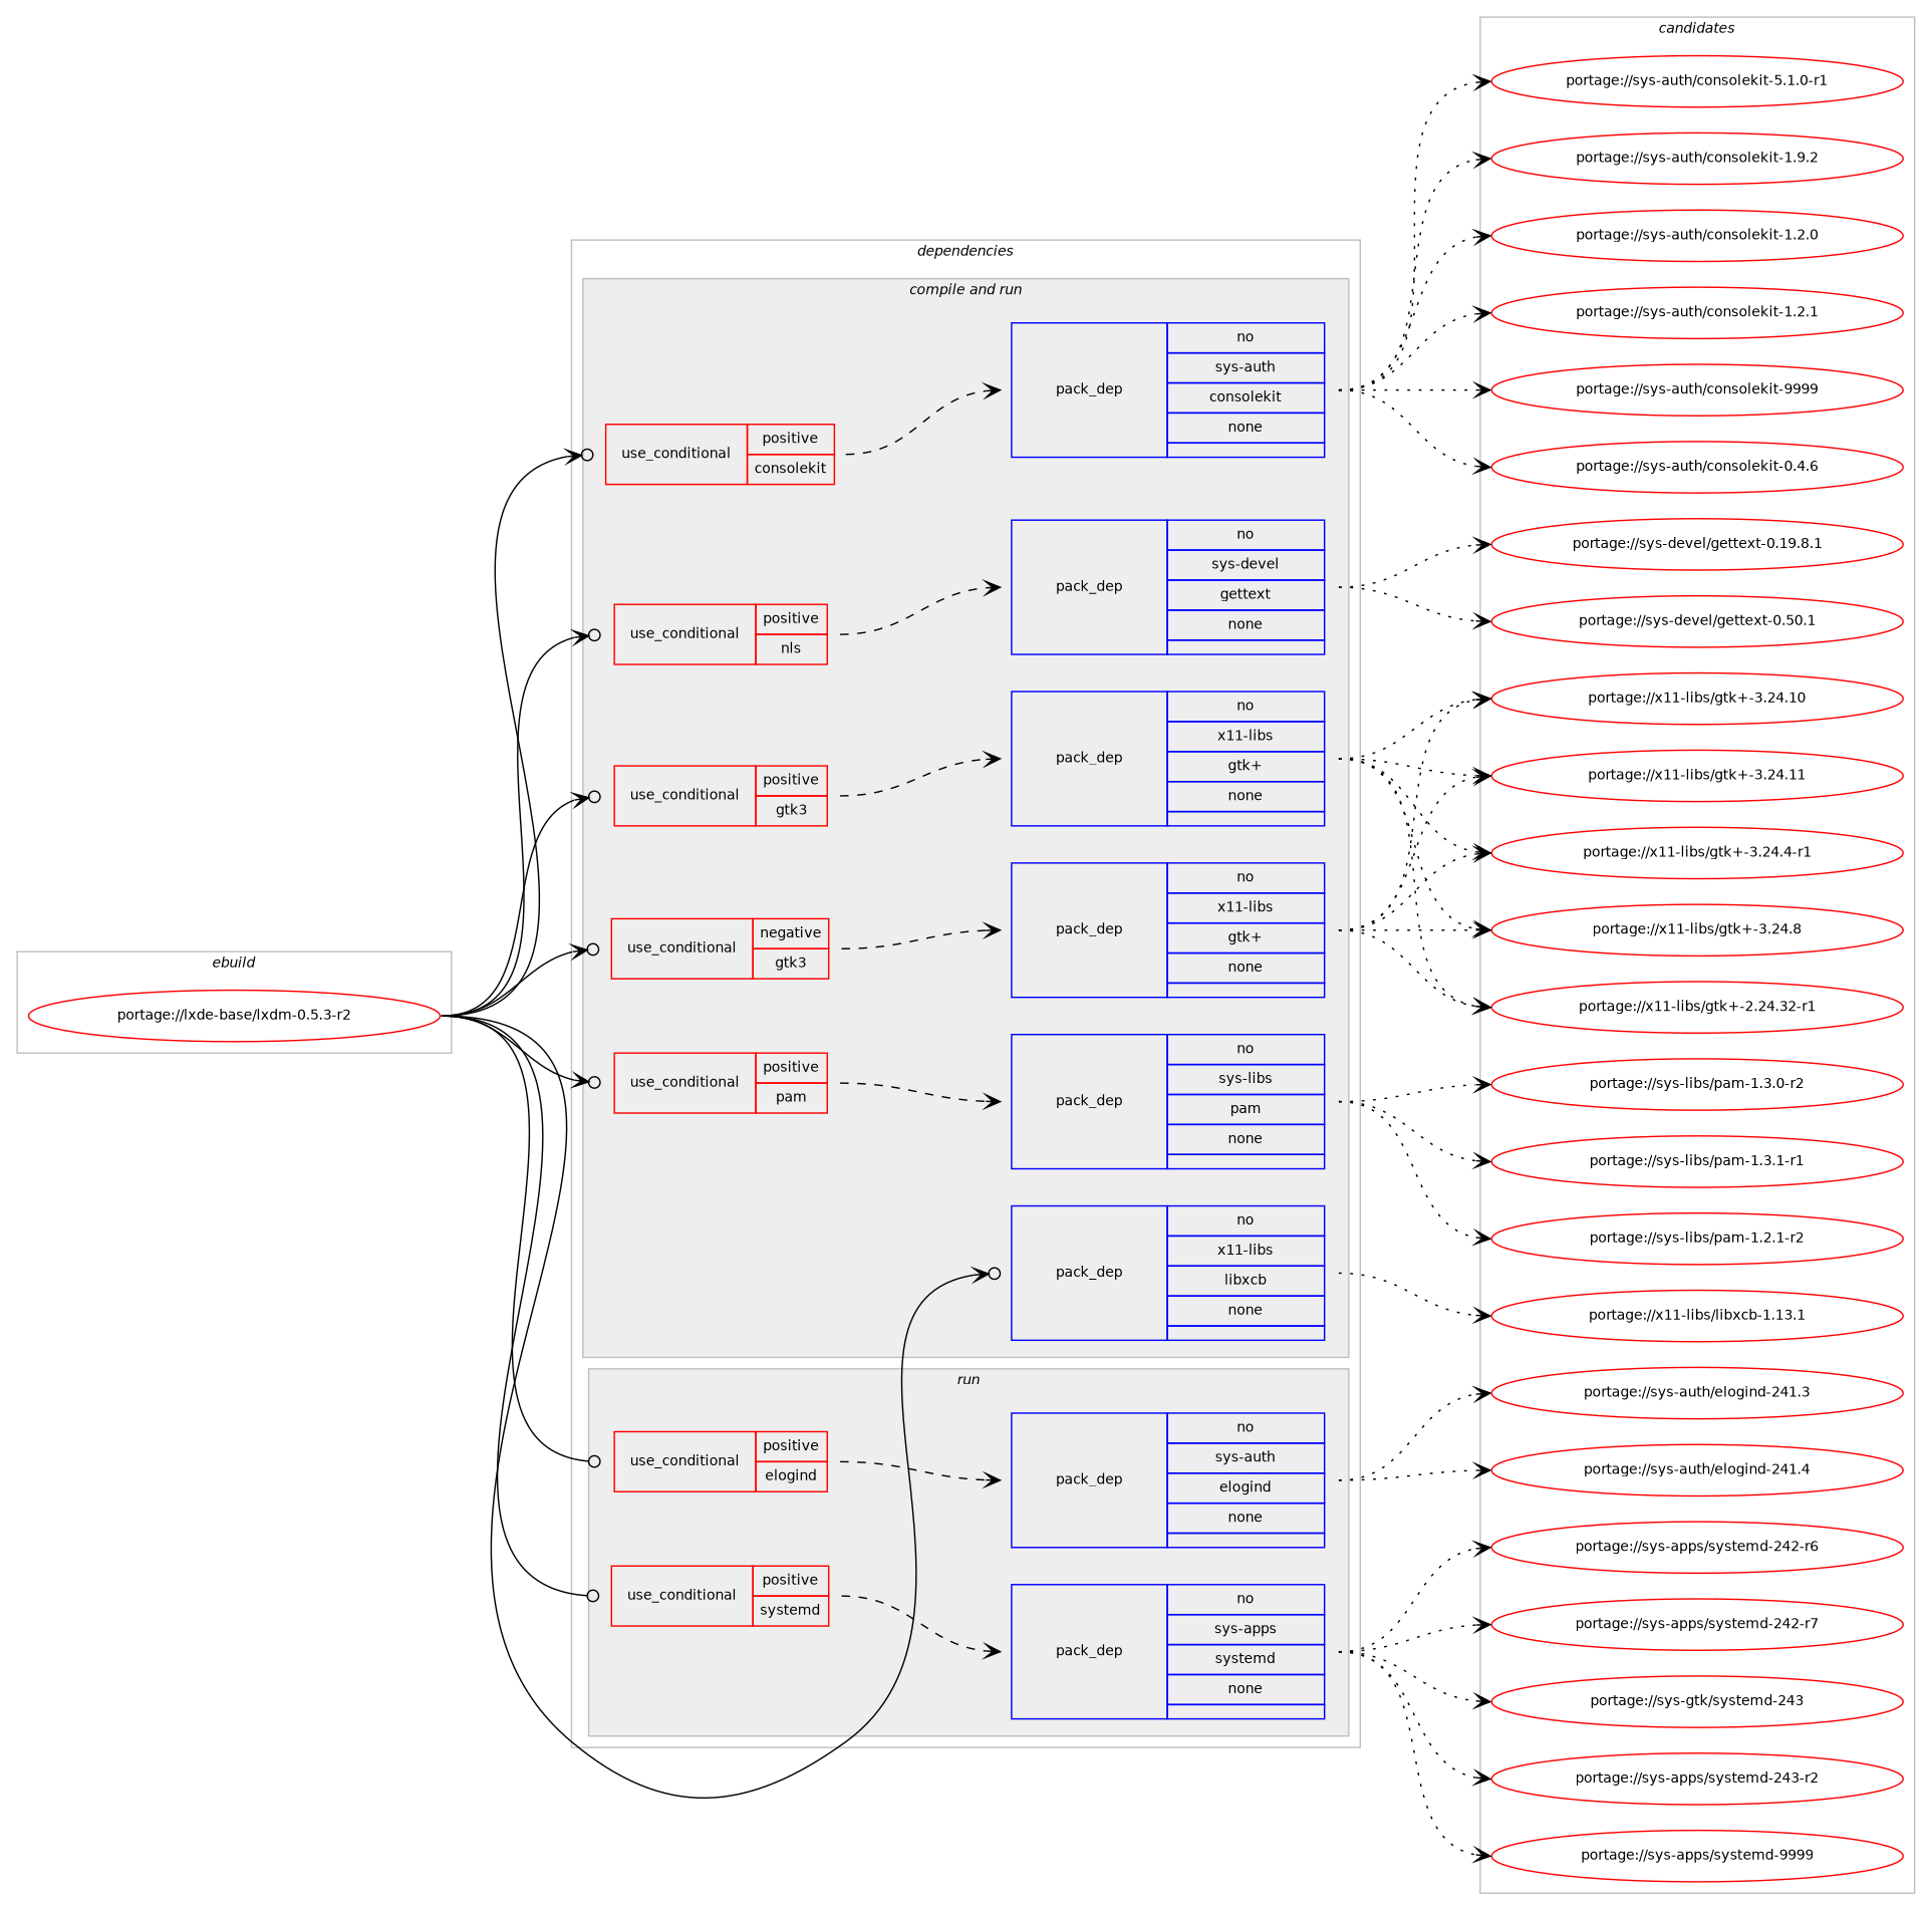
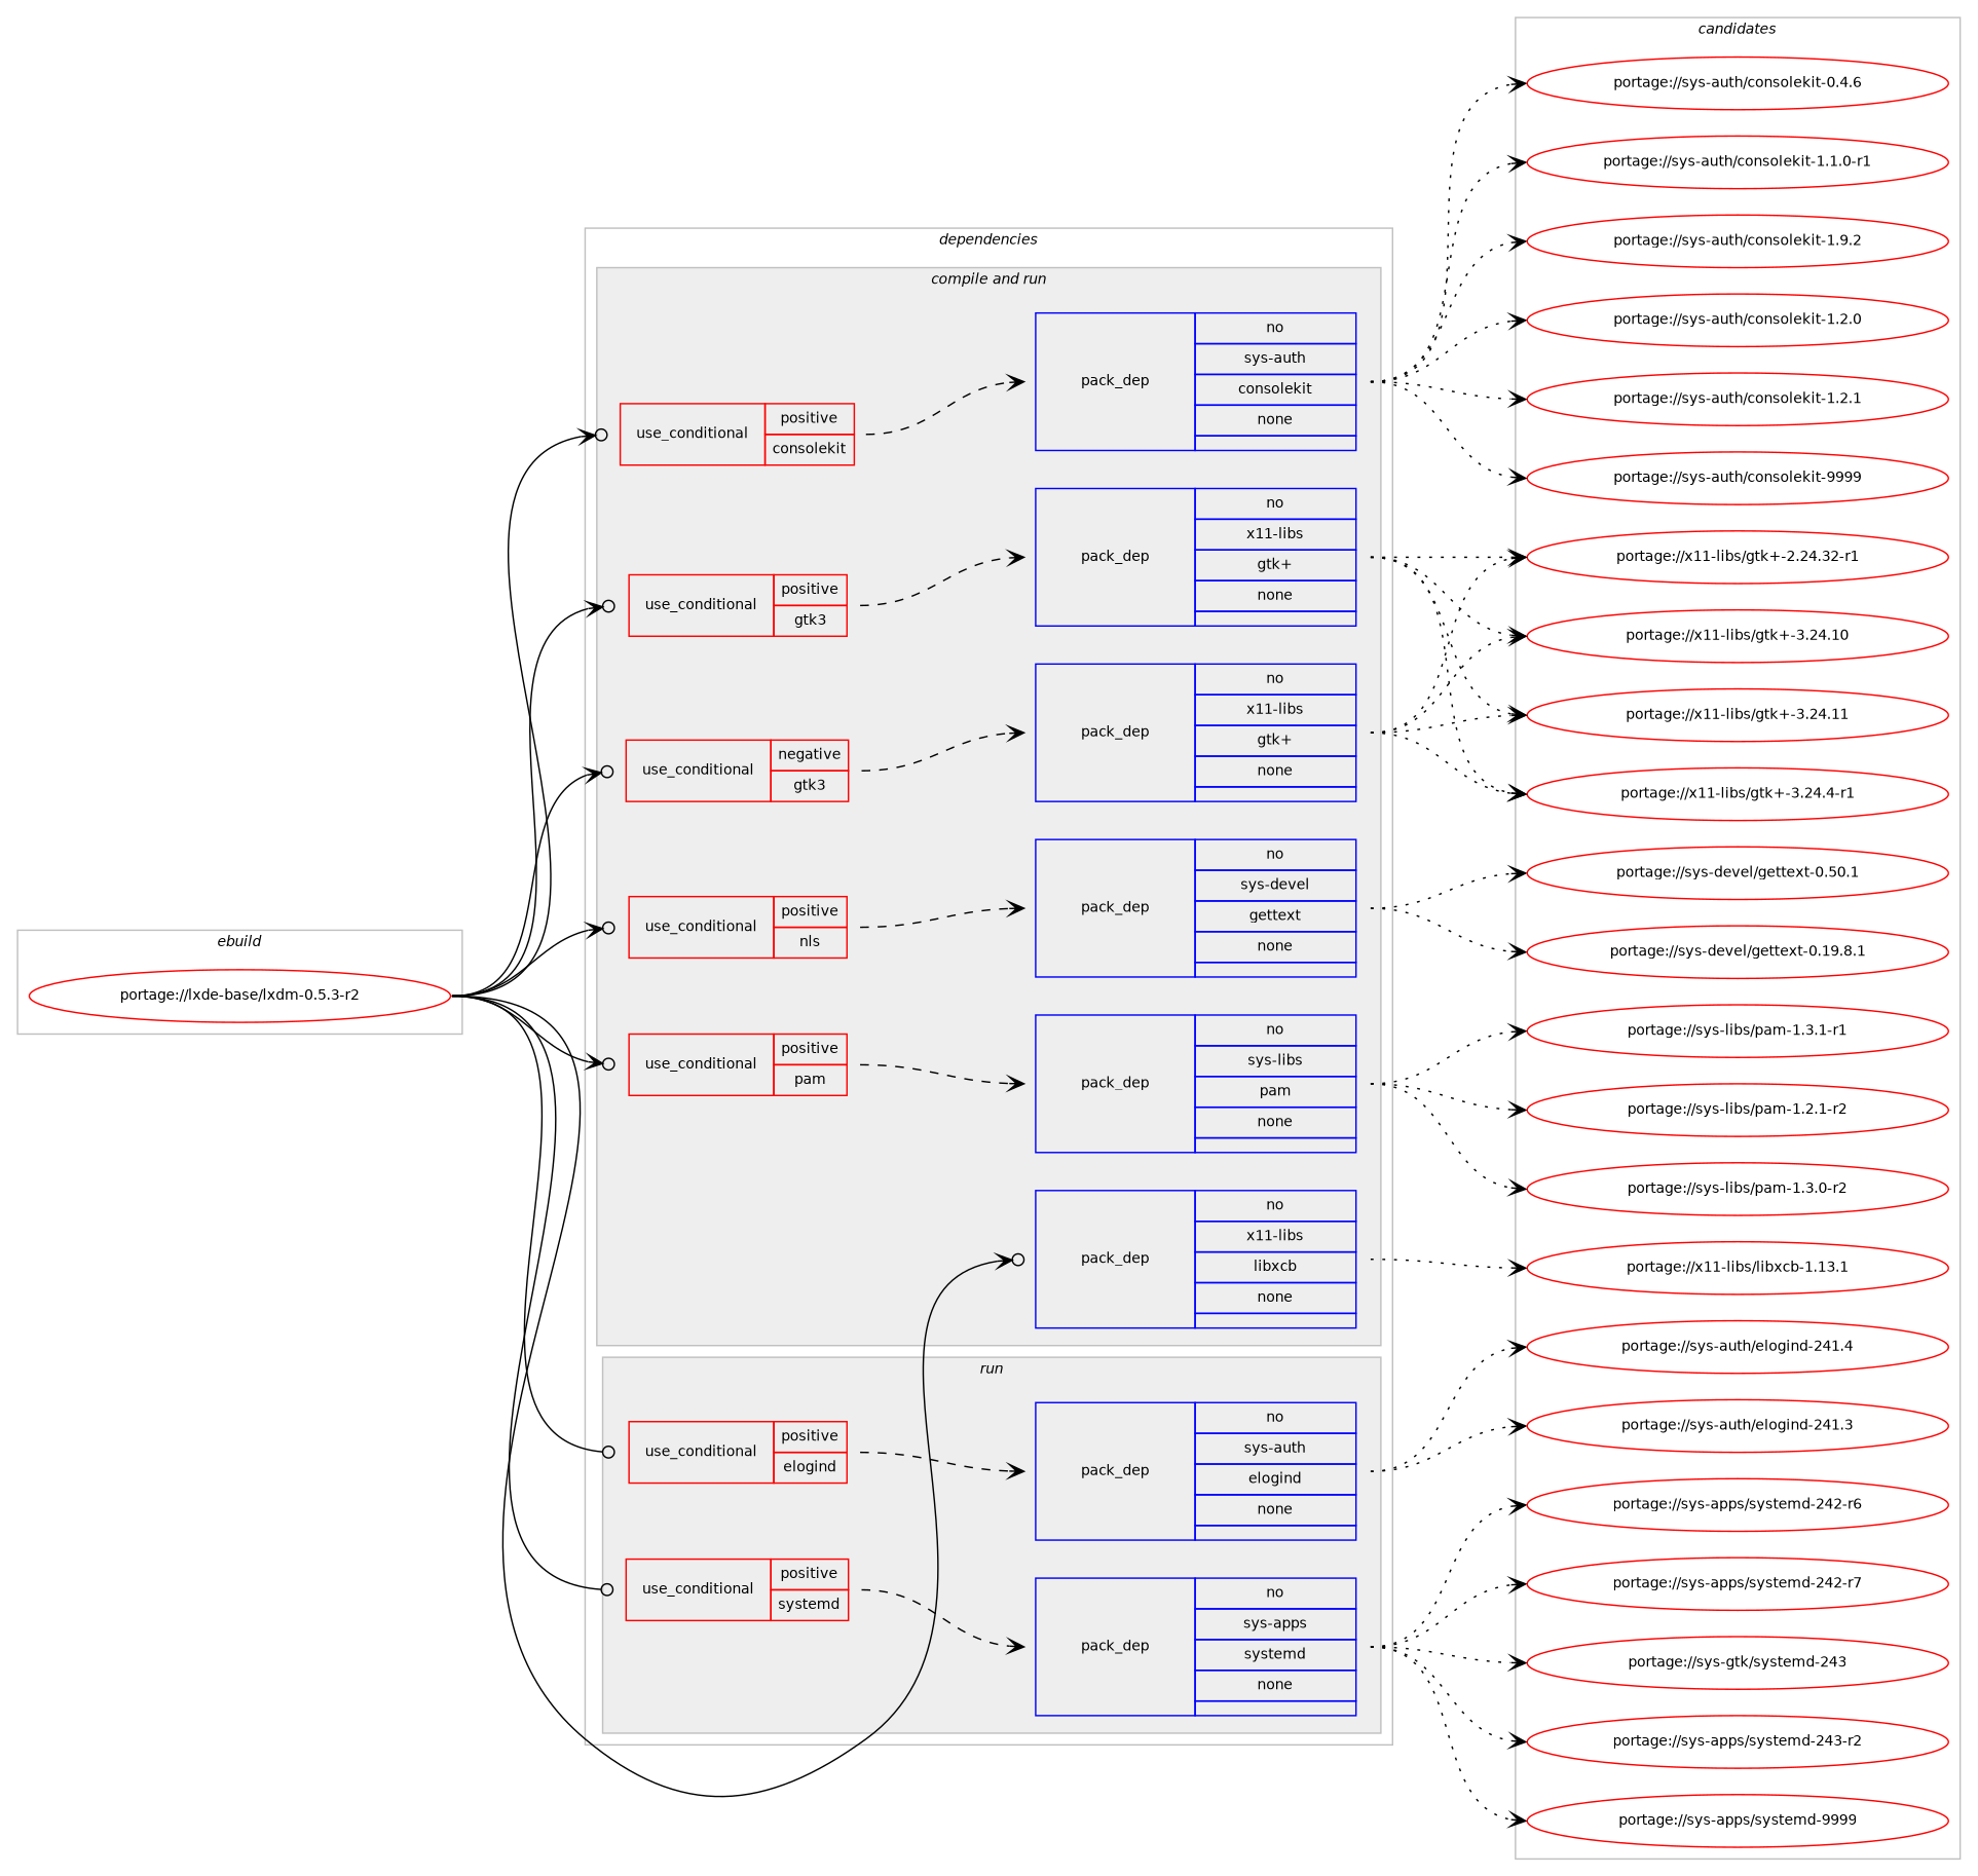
  digraph {
    compound=true
    concentrate=true
    fontname=Helvetica
    fontsize=10
    newrank=true
    rankdir=LR
    ranksep=1.5
    node [color=red fontname=Helvetica fontsize=10]
    edge [arrowhead=vee headport=w style=dotted tailport=e weight=100]
    n1 [label="portage://lxde-base/lxdm-0.5.3-r2" width=4]
    n2 [color=blue label=<<TABLE BORDER="0" CELLBORDER="1" CELLSPACING="0" CELLPADDING="4" WIDTH="220"><TR><TD ROWSPAN="6" CELLPADDING="30">pack_dep</TD></TR><TR><TD WIDTH="110">no</TD></TR><TR><TD>x11-libs</TD></TR><TR><TD>gtk+</TD></TR><TR><TD>none</TD></TR><TR><TD></TD></TR></TABLE>> shape=none]
    n3 [label=<<TABLE BORDER="0" CELLBORDER="1" CELLSPACING="0" CELLPADDING="4"><TR><TD ROWSPAN="3" CELLPADDING="10">use_conditional</TD></TR><TR><TD>negative</TD></TR><TR><TD>gtk3</TD></TR></TABLE>> shape=none]
    n4 [color=blue label=<<TABLE BORDER="0" CELLBORDER="1" CELLSPACING="0" CELLPADDING="4" WIDTH="220"><TR><TD ROWSPAN="6" CELLPADDING="30">pack_dep</TD></TR><TR><TD WIDTH="110">no</TD></TR><TR><TD>sys-auth</TD></TR><TR><TD>consolekit</TD></TR><TR><TD>none</TD></TR><TR><TD></TD></TR></TABLE>> shape=none]
    n5 [label=<<TABLE BORDER="0" CELLBORDER="1" CELLSPACING="0" CELLPADDING="4"><TR><TD ROWSPAN="3" CELLPADDING="10">use_conditional</TD></TR><TR><TD>positive</TD></TR><TR><TD>consolekit</TD></TR></TABLE>> shape=none]
    n6 [color=blue label=<<TABLE BORDER="0" CELLBORDER="1" CELLSPACING="0" CELLPADDING="4" WIDTH="220"><TR><TD ROWSPAN="6" CELLPADDING="30">pack_dep</TD></TR><TR><TD WIDTH="110">no</TD></TR><TR><TD>x11-libs</TD></TR><TR><TD>gtk+</TD></TR><TR><TD>none</TD></TR><TR><TD></TD></TR></TABLE>> shape=none]
    n7 [label=<<TABLE BORDER="0" CELLBORDER="1" CELLSPACING="0" CELLPADDING="4"><TR><TD ROWSPAN="3" CELLPADDING="10">use_conditional</TD></TR><TR><TD>positive</TD></TR><TR><TD>gtk3</TD></TR></TABLE>> shape=none]
    n8 [color=blue label=<<TABLE BORDER="0" CELLBORDER="1" CELLSPACING="0" CELLPADDING="4" WIDTH="220"><TR><TD ROWSPAN="6" CELLPADDING="30">pack_dep</TD></TR><TR><TD WIDTH="110">no</TD></TR><TR><TD>sys-devel</TD></TR><TR><TD>gettext</TD></TR><TR><TD>none</TD></TR><TR><TD></TD></TR></TABLE>> shape=none]
    n9 [label=<<TABLE BORDER="0" CELLBORDER="1" CELLSPACING="0" CELLPADDING="4"><TR><TD ROWSPAN="3" CELLPADDING="10">use_conditional</TD></TR><TR><TD>positive</TD></TR><TR><TD>nls</TD></TR></TABLE>> shape=none]
    n10 [color=blue label=<<TABLE BORDER="0" CELLBORDER="1" CELLSPACING="0" CELLPADDING="4" WIDTH="220"><TR><TD ROWSPAN="6" CELLPADDING="30">pack_dep</TD></TR><TR><TD WIDTH="110">no</TD></TR><TR><TD>sys-libs</TD></TR><TR><TD>pam</TD></TR><TR><TD>none</TD></TR><TR><TD></TD></TR></TABLE>> shape=none]
    n11 [label=<<TABLE BORDER="0" CELLBORDER="1" CELLSPACING="0" CELLPADDING="4"><TR><TD ROWSPAN="3" CELLPADDING="10">use_conditional</TD></TR><TR><TD>positive</TD></TR><TR><TD>pam</TD></TR></TABLE>> shape=none]
    n12 [color=blue label=<<TABLE BORDER="0" CELLBORDER="1" CELLSPACING="0" CELLPADDING="4" WIDTH="220"><TR><TD ROWSPAN="6" CELLPADDING="30">pack_dep</TD></TR><TR><TD WIDTH="110">no</TD></TR><TR><TD>x11-libs</TD></TR><TR><TD>libxcb</TD></TR><TR><TD>none</TD></TR><TR><TD></TD></TR></TABLE>> shape=none]
    n13 [color=blue label=<<TABLE BORDER="0" CELLBORDER="1" CELLSPACING="0" CELLPADDING="4" WIDTH="220"><TR><TD ROWSPAN="6" CELLPADDING="30">pack_dep</TD></TR><TR><TD WIDTH="110">no</TD></TR><TR><TD>sys-auth</TD></TR><TR><TD>elogind</TD></TR><TR><TD>none</TD></TR><TR><TD></TD></TR></TABLE>> shape=none]
    n14 [label=<<TABLE BORDER="0" CELLBORDER="1" CELLSPACING="0" CELLPADDING="4"><TR><TD ROWSPAN="3" CELLPADDING="10">use_conditional</TD></TR><TR><TD>positive</TD></TR><TR><TD>elogind</TD></TR></TABLE>> shape=none]
    n15 [color=blue label=<<TABLE BORDER="0" CELLBORDER="1" CELLSPACING="0" CELLPADDING="4" WIDTH="220"><TR><TD ROWSPAN="6" CELLPADDING="30">pack_dep</TD></TR><TR><TD WIDTH="110">no</TD></TR><TR><TD>sys-apps</TD></TR><TR><TD>systemd</TD></TR><TR><TD>none</TD></TR><TR><TD></TD></TR></TABLE>> shape=none]
    n16 [label=<<TABLE BORDER="0" CELLBORDER="1" CELLSPACING="0" CELLPADDING="4"><TR><TD ROWSPAN="3" CELLPADDING="10">use_conditional</TD></TR><TR><TD>positive</TD></TR><TR><TD>systemd</TD></TR></TABLE>> shape=none]
    n17 [label="portage://x11-libs/gtk+-2.24.32-r1" width=4]
    n18 [label="portage://x11-libs/gtk+-3.24.10" width=4]
    n19 [label="portage://x11-libs/gtk+-3.24.11" width=4]
    n20 [label="portage://x11-libs/gtk+-3.24.4-r1" width=4]
-   n21 [label="portage://x11-libs/gtk+-3.24.8" width=4]
    n22 [label="portage://sys-auth/consolekit-0.4.6" width=4]
-   n23 [label="portage://sys-auth/consolekit-5.1.0-r1" width=4]
+   n23 [label="portage://sys-auth/consolekit-1.1.0-r1" width=4]
    n24 [label="portage://sys-auth/consolekit-1.9.2" width=4]
    n25 [label="portage://sys-auth/consolekit-1.2.0" width=4]
    n26 [label="portage://sys-auth/consolekit-1.2.1" width=4]
    n27 [label="portage://sys-auth/consolekit-9999" width=4]
    n28 [label="portage://sys-devel/gettext-0.19.8.1" width=4]
    n29 [label="portage://sys-devel/gettext-0.50.1" width=4]
    n30 [label="portage://sys-libs/pam-1.2.1-r2" width=4]
    n31 [label="portage://sys-libs/pam-1.3.0-r2" width=4]
    n32 [label="portage://sys-libs/pam-1.3.1-r1" width=4]
    n33 [label="portage://x11-libs/libxcb-1.13.1" width=4]
    n34 [label="portage://sys-auth/elogind-241.3" width=4]
    n35 [label="portage://sys-auth/elogind-241.4" width=4]
    n36 [label="portage://sys-apps/systemd-242-r6" width=4]
    n37 [label="portage://sys-apps/systemd-242-r7" width=4]
    n38 [label="portage://sys-gtk/systemd-243" width=4]
    n39 [label="portage://sys-apps/systemd-243-r2" width=4]
    n40 [label="portage://sys-apps/systemd-9999" width=4]
    subgraph cluster_1 {
      color=gray
      label=<<i>ebuild</i>>
      rank=same
      n1
    }
    subgraph cluster_2 {
      color=gray
      label=<<i>dependencies</i>>
      subgraph cluster_3 {
        color=gray
        fillcolor="#eeeeee"
        label=<<i>compile</i>>
        style=filled
      }
      subgraph cluster_4 {
        color=gray
        fillcolor="#eeeeee"
        label=<<i>compile and run</i>>
        style=filled
        subgraph sub_5 {
          color=gray
          fillcolor="#eeeeee"
          label=<<i>compile and run</i>>
          style=filled
          n3
          subgraph sub_6 {
            color=gray
            fillcolor="#eeeeee"
            label=<<i>compile and run</i>>
            style=filled
            n2
          }
        }
        subgraph sub_7 {
          color=gray
          fillcolor="#eeeeee"
          label=<<i>compile and run</i>>
          style=filled
          n5
          subgraph sub_8 {
            color=gray
            fillcolor="#eeeeee"
            label=<<i>compile and run</i>>
            style=filled
            n4
          }
        }
        subgraph sub_9 {
          color=gray
          fillcolor="#eeeeee"
          label=<<i>compile and run</i>>
          style=filled
          n7
          subgraph sub_10 {
            color=gray
            fillcolor="#eeeeee"
            label=<<i>compile and run</i>>
            style=filled
            n6
          }
        }
        subgraph sub_11 {
          color=gray
          fillcolor="#eeeeee"
          label=<<i>compile and run</i>>
          style=filled
          n9
          subgraph sub_12 {
            color=gray
            fillcolor="#eeeeee"
            label=<<i>compile and run</i>>
            style=filled
            n8
          }
        }
        subgraph sub_13 {
          color=gray
          fillcolor="#eeeeee"
          label=<<i>compile and run</i>>
          style=filled
          n11
          subgraph sub_14 {
            color=gray
            fillcolor="#eeeeee"
            label=<<i>compile and run</i>>
            style=filled
            n10
          }
        }
        subgraph sub_15 {
          color=gray
          fillcolor="#eeeeee"
          label=<<i>compile and run</i>>
          style=filled
          n12
        }
      }
      subgraph cluster_16 {
        color=gray
        fillcolor="#eeeeee"
        label=<<i>run</i>>
        style=filled
        subgraph sub_17 {
          color=gray
          fillcolor="#eeeeee"
          label=<<i>run</i>>
          style=filled
          n14
          subgraph sub_18 {
            color=gray
            fillcolor="#eeeeee"
            label=<<i>run</i>>
            style=filled
            n13
          }
        }
        subgraph sub_19 {
          color=gray
          fillcolor="#eeeeee"
          label=<<i>run</i>>
          style=filled
          n16
          subgraph sub_20 {
            color=gray
            fillcolor="#eeeeee"
            label=<<i>run</i>>
            style=filled
            n15
          }
        }
      }
    }
    subgraph cluster_21 {
      color=gray
      label=<<i>candidates</i>>
      rank=same
      subgraph sub_22 {
        color=black
        label=<<i>candidates</i>>
        nodesep=1
        rank=same
        n17
        n18
        n19
        n20
-       n21
      }
      subgraph sub_23 {
        color=black
        label=<<i>candidates</i>>
        nodesep=1
        rank=same
        n22
        n23
        n24
        n25
        n26
        n27
      }
      subgraph sub_24 {
        color=black
        label=<<i>candidates</i>>
        nodesep=1
        rank=same
        n17
        n18
        n19
        n20
-       n21
      }
      subgraph sub_25 {
        color=black
        label=<<i>candidates</i>>
        nodesep=1
        rank=same
        n28
        n29
      }
      subgraph sub_26 {
        color=black
        label=<<i>candidates</i>>
        nodesep=1
        rank=same
        n30
        n31
        n32
      }
      subgraph sub_27 {
        color=black
        label=<<i>candidates</i>>
        nodesep=1
        rank=same
        n33
      }
      subgraph sub_28 {
        color=black
        label=<<i>candidates</i>>
        nodesep=1
        rank=same
        n34
        n35
      }
      subgraph sub_29 {
        color=black
        label=<<i>candidates</i>>
        nodesep=1
        rank=same
        n36
        n37
        n38
        n39
        n40
      }
    }
    n1 -> n3 [arrowhead=odotvee style=solid weight=20]
    n1 -> n5 [arrowhead=odotvee style=solid weight=20]
    n1 -> n7 [arrowhead=odotvee style=solid weight=20]
    n1 -> n9 [arrowhead=odotvee style=solid weight=20]
    n1 -> n11 [arrowhead=odotvee style=solid weight=20]
    n1 -> n12 [arrowhead=odotvee style=solid weight=20]
    n1 -> n14 [arrowhead=odot style=solid weight=20]
    n1 -> n16 [arrowhead=odot style=solid weight=20]
    n2 -> n17
    n2 -> n18
    n2 -> n19
    n2 -> n20
-   n2 -> n21
    n3 -> n2 [style=dashed weight=20]
    n4 -> n22
    n4 -> n23
    n4 -> n24
    n4 -> n25
    n4 -> n26
    n4 -> n27
    n5 -> n4 [style=dashed weight=20]
    n6 -> n17
    n6 -> n18
    n6 -> n19
    n6 -> n20
-   n6 -> n21
    n7 -> n6 [style=dashed weight=20]
    n8 -> n28
    n8 -> n29
    n9 -> n8 [style=dashed weight=20]
    n10 -> n30
    n10 -> n31
    n10 -> n32
    n11 -> n10 [style=dashed weight=20]
    n12 -> n33
    n13 -> n34
    n13 -> n35
    n14 -> n13 [style=dashed weight=20]
    n15 -> n36
    n15 -> n37
    n15 -> n38
    n15 -> n39
    n15 -> n40
    n16 -> n15 [style=dashed weight=20]
  }
